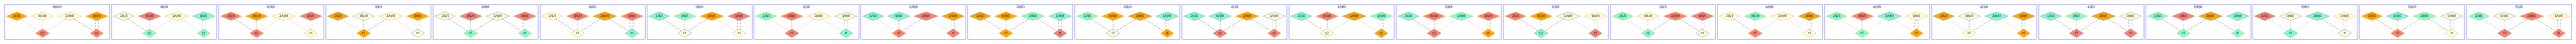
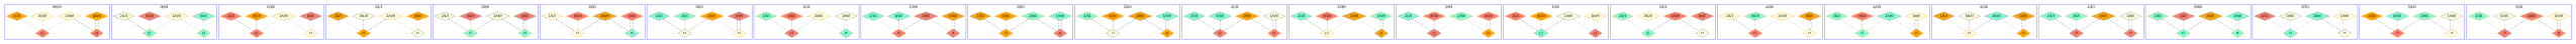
  graph {
    fontname=Merriweather
    node [color=darkorange shape=diamond style=filled fillcolor=aquamarine fontname=Merriweather]
    edge [style=dashed fontname=Merriweather]
    n1 [label="1/0/0" fillcolor=orange]
    n2 [label="0/1/0" fillcolor=lightyellow]
    n3 [label="2/0/0" fillcolor=lightyellow]
    n4 [label="2/1/1" fillcolor=orange]
    n5 [label=r1 fillcolor=salmon]
    n6 [label=r2 fillcolor=salmon]
    n7 [color=gray40 label="1/0/0"]
    n8 [color=gray40 label="0/1/0" fillcolor=salmon]
    n9 [label="2/0/0" fillcolor=lightyellow]
    n10 [color=gray40 label="2/1/1" fillcolor=lightyellow]
    n11 [label=r1]
    n12 [label=r2]
    n13 [color=gray40 label="1/0/0" fillcolor=salmon]
    n14 [label="0/1/0" fillcolor=orange]
    n15 [label="2/0/0" fillcolor=lightyellow]
    n16 [label="2/1/1" fillcolor=salmon]
    n17 [label=r1 fillcolor=lightyellow]
    n18 [label=r2 fillcolor=salmon]
    n19 [label="1/0/0" fillcolor=orange]
    n20 [color=gray40 label="0/1/0" fillcolor=lightyellow]
    n21 [label="2/0/0" fillcolor=lightyellow]
    n22 [color=gray40 label="2/1/1" fillcolor=orange]
    n23 [color=gray40 label=r1 fillcolor=lightyellow]
    n24 [label=r2 fillcolor=orange]
    n25 [color=gray40 label="1/0/0" fillcolor=salmon]
    n26 [color=gray40 label="0/1/0" fillcolor=salmon]
    n27 [color=gray40 label="2/0/0" fillcolor=lightyellow]
    n28 [color=gray40 label="2/1/1" fillcolor=lightyellow]
    n29 [label=r1]
    n30 [label=r2]
    n31 [label="1/0/0" fillcolor=salmon]
    n32 [label="0/1/0" fillcolor=salmon]
    n33 [color=gray40 label="2/0/0" fillcolor=orange]
    n34 [label="2/1/1" fillcolor=lightyellow]
    n35 [color=gray40 label=r1]
    n36 [label=r2 fillcolor=lightyellow]
    n37 [color=gray40 label="1/0/0" fillcolor=salmon]
    n38 [label="0/1/0"]
    n39 [label="2/0/0" fillcolor=orange]
    n40 [color=gray40 label="2/1/1"]
    n41 [label=r1 fillcolor=lightyellow]
    n42 [color=gray40 label=r2 fillcolor=lightyellow]
    n43 [color=gray40 label="1/0/0" fillcolor=lightyellow]
    n44 [label="0/1/0" fillcolor=salmon]
    n45 [label="2/0/0" fillcolor=lightyellow]
    n46 [label="2/1/1"]
    n47 [color=gray40 label=r1]
    n48 [color=gray40 label=r2 fillcolor=salmon]
    n49 [color=gray40 label="1/0/0" fillcolor=orange]
    n50 [color=gray40 label="0/1/0"]
    n51 [color=gray40 label="2/0/0" fillcolor=salmon]
    n52 [color=gray40 label="2/1/1"]
    n53 [color=gray40 label=r1 fillcolor=salmon]
    n54 [label=r2 fillcolor=salmon]
    n55 [color=gray40 label="1/0/0"]
    n56 [label="0/1/0" fillcolor=orange]
    n57 [label="2/0/0"]
    n58 [color=gray40 label="2/1/1" fillcolor=orange]
    n59 [color=gray40 label=r1 fillcolor=salmon]
    n60 [label=r2 fillcolor=orange]
    n61 [color=gray40 label="1/0/0"]
    n62 [label="0/1/0" fillcolor=orange]
    n63 [color=gray40 label="2/0/0" fillcolor=orange]
    n64 [label="2/1/1"]
    n65 [label=r1 fillcolor=orange]
    n66 [color=gray40 label=r2 fillcolor=lightyellow]
    n67 [color=gray40 label="1/0/0" fillcolor=lightyellow]
    n68 [color=gray40 label="0/1/0"]
    n69 [label="2/0/0" fillcolor=orange]
    n70 [color=gray40 label="2/1/1"]
    n71 [label=r1 fillcolor=salmon]
    n72 [color=gray40 label=r2 fillcolor=salmon]
    n73 [label="1/0/0"]
    n74 [label="0/1/0" fillcolor=salmon]
    n75 [color=gray40 label="2/0/0" fillcolor=orange]
    n76 [color=gray40 label="2/1/1"]
    n77 [color=gray40 label=r1 fillcolor=orange]
    n78 [label=r2 fillcolor=lightyellow]
    n79 [label="1/0/0" fillcolor=salmon]
    n80 [label="0/1/0" fillcolor=salmon]
    n81 [label="2/0/0"]
    n82 [color=gray40 label="2/1/1"]
    n83 [label=r1 fillcolor=orange]
    n84 [color=gray40 label=r2 fillcolor=salmon]
    n85 [label="1/0/0" fillcolor=lightyellow]
    n86 [label="0/1/0" fillcolor=orange]
    n87 [color=gray40 label="2/0/0" fillcolor=lightyellow]
    n88 [label="2/1/1" fillcolor=salmon]
    n89 [color=gray40 label=r1 fillcolor=salmon]
    n90 [color=gray40 label=r2]
    n91 [color=gray40 label="1/0/0" fillcolor=salmon]
    n92 [label="0/1/0" fillcolor=lightyellow]
    n93 [label="2/0/0" fillcolor=salmon]
    n94 [label="2/1/1"]
    n95 [color=gray40 label=r1 fillcolor=lightyellow]
    n96 [label=r2]
    n97 [color=gray40 label="1/0/0" fillcolor=orange]
    n98 [label="0/1/0"]
    n99 [label="2/0/0" fillcolor=lightyellow]
    n100 [label="2/1/1" fillcolor=lightyellow]
    n101 [label=r1 fillcolor=lightyellow]
    n102 [label=r2 fillcolor=salmon]
    n103 [label="1/0/0" fillcolor=lightyellow]
    n104 [label="0/1/0" fillcolor=salmon]
    n105 [color=gray40 label="2/0/0"]
    n106 [label="2/1/1"]
    n107 [label=r1 fillcolor=orange]
    n108 [label=r2]
    n109 [color=gray40 label="1/0/0" fillcolor=orange]
    n110 [color=gray40 label="0/1/0" fillcolor=lightyellow]
    n111 [color=gray40 label="2/0/0"]
    n112 [color=gray40 label="2/1/1" fillcolor=orange]
    n113 [label=r1 fillcolor=orange]
    n114 [label=r2 fillcolor=lightyellow]
    n115 [color=gray40 label="1/0/0" fillcolor=lightyellow]
    n116 [label="0/1/0"]
    n117 [color=gray40 label="2/0/0" fillcolor=orange]
    n118 [color=gray40 label="2/1/1"]
    n119 [color=gray40 label=r1 fillcolor=salmon]
    n120 [color=gray40 label=r2 fillcolor=salmon]
    n121 [color=gray40 label="1/0/0"]
    n122 [color=gray40 label="0/1/0" fillcolor=salmon]
    n123 [color=gray40 label="2/0/0" fillcolor=orange]
    n124 [label="2/1/1"]
    n125 [label=r1]
    n126 [label=r2]
    n127 [label="1/0/0" fillcolor=lightyellow]
    n128 [color=gray40 label="0/1/0" fillcolor=lightyellow]
    n129 [color=gray40 label="2/0/0"]
    n130 [color=gray40 label="2/1/1" fillcolor=salmon]
    n131 [color=gray40 label=r1 fillcolor=lightyellow]
    n132 [color=gray40 label=r2]
    n133 [color=gray40 label="1/0/0" fillcolor=lightyellow]
    n134 [color=gray40 label="0/1/0"]
    n135 [label="2/0/0"]
    n136 [label="2/1/1" fillcolor=orange]
    n137 [label=r1 fillcolor=lightyellow]
    n138 [label=r2 fillcolor=salmon]
    n139 [label="1/0/0" fillcolor=lightyellow]
    n140 [color=gray40 label="0/1/0" fillcolor=lightyellow]
    n141 [label="2/0/0" fillcolor=salmon]
    n142 [label="2/1/1"]
    n143 [label=r1 fillcolor=salmon]
    n144 [color=gray40 label=r2 fillcolor=salmon]
    subgraph cluster_1 {
      color=blue
      label="0/0/0"
      n1
      n2
      n3
      n4
      n5
      n6
    }
    subgraph cluster_2 {
      color=blue
      label="0/0/1"
      n7
      n8
      n9
      n10
      n11
      n12
    }
    subgraph cluster_3 {
      color=blue
      label="0/1/0"
      n13
      n14
      n15
      n16
      n17
      n18
    }
    subgraph cluster_4 {
      color=blue
      label="0/1/1"
      n19
      n20
      n21
      n22
      n23
      n24
    }
    subgraph cluster_5 {
      color=blue
      label="1/0/0"
      n25
      n26
      n27
      n28
      n29
      n30
    }
    subgraph cluster_6 {
      color=blue
      label="1/0/1"
      n31
      n32
      n33
      n34
      n35
      n36
    }
    subgraph cluster_7 {
      color=blue
      label="1/1/0"
      n37
      n38
      n39
      n40
      n41
      n42
    }
    subgraph cluster_8 {
      color=blue
      label="1/1/1"
      n43
      n44
      n45
      n46
      n47
      n48
    }
    subgraph cluster_9 {
      color=blue
      label="2/0/0"
      n49
      n50
      n51
      n52
      n53
      n54
    }
    subgraph cluster_10 {
      color=blue
      label="2/0/1"
      n55
      n56
      n57
      n58
      n59
      n60
    }
    subgraph cluster_11 {
      color=blue
      label="2/1/0"
      n61
      n62
      n63
      n64
      n65
      n66
    }
    subgraph cluster_12 {
      color=blue
      label="2/1/1"
      n67
      n68
      n69
      n70
      n71
      n72
    }
    subgraph cluster_13 {
      color=blue
      label="3/0/0"
      n73
      n74
      n75
      n76
      n77
      n78
    }
    subgraph cluster_14 {
      color=blue
      label="3/0/1"
      n79
      n80
      n81
      n82
      n83
      n84
    }
    subgraph cluster_15 {
      color=blue
      label="3/1/0"
      n85
      n86
      n87
      n88
      n89
      n90
    }
    subgraph cluster_16 {
      color=blue
      label="3/1/1"
      n91
      n92
      n93
      n94
      n95
      n96
    }
    subgraph cluster_17 {
      color=blue
      label="4/0/0"
      n97
      n98
      n99
      n100
      n101
      n102
    }
    subgraph cluster_18 {
      color=blue
      label="4/0/1"
      n103
      n104
      n105
      n106
      n107
      n108
    }
    subgraph cluster_19 {
      color=blue
      label="4/1/0"
      n109
      n110
      n111
      n112
      n113
      n114
    }
    subgraph cluster_20 {
      color=blue
      label="4/1/1"
      n115
      n116
      n117
      n118
      n119
      n120
    }
    subgraph cluster_21 {
      color=blue
      label="5/0/0"
      n121
      n122
      n123
      n124
      n125
      n126
    }
    subgraph cluster_22 {
      color=blue
-     label="5/0/1"
+     label="5/5/1"
      n127
      n128
      n129
      n130
      n131
      n132
    }
    subgraph cluster_23 {
      color=blue
      label="5/1/0"
      n133
      n134
      n135
      n136
      n137
      n138
    }
    subgraph cluster_24 {
      color=blue
      label="5/1/1"
      n139
      n140
      n141
      n142
      n143
      n144
    }
    n1 -- n5
    n1 -- n5
    n2 -- n6 [style=dotted]
    n3 -- n5
    n3 -- n6 [style=dotted]
    n4 -- n6 [style=dotted]
    n7 -- n11 [style=dotted]
    n7 -- n11 [style=dotted]
    n8 -- n12 [style=dotted]
    n9 -- n11 [style=dotted]
    n9 -- n12 [style=dotted]
    n10 -- n12
    n13 -- n17 [style=dotted]
    n13 -- n17 [style=dotted]
    n14 -- n18
    n15 -- n17 [style=dotted]
    n15 -- n18 [style=dotted]
    n16 -- n18
    n19 -- n23 [style=dotted]
    n19 -- n23 [style=dotted]
    n20 -- n24
    n21 -- n23 [style=dotted]
    n21 -- n24
    n22 -- n24 [style=dotted]
    n25 -- n29
    n25 -- n29 [style=dotted]
    n26 -- n30
    n27 -- n29
    n27 -- n30
    n28 -- n30
    n31 -- n35
    n31 -- n35
    n32 -- n36 [style=dotted]
    n33 -- n35
    n33 -- n36
    n34 -- n36
    n37 -- n41
    n37 -- n41
    n38 -- n42 [style=dotted]
    n39 -- n41 [style=dotted]
    n39 -- n42
    n40 -- n42
    n43 -- n47 [style=dotted]
    n43 -- n47 [style=dotted]
    n44 -- n48
    n45 -- n47 [style=dotted]
    n45 -- n48 [style=dotted]
    n46 -- n48 [style=dotted]
    n49 -- n53 [style=dotted]
    n49 -- n53
    n50 -- n54
    n51 -- n53 [style=dotted]
    n51 -- n54
    n52 -- n54 [style=dotted]
    n55 -- n59
    n55 -- n59
    n56 -- n60 [style=dotted]
    n57 -- n59
    n57 -- n60
    n58 -- n60
    n61 -- n65
    n61 -- n65 [style=dotted]
    n62 -- n66
    n63 -- n65
    n63 -- n66
    n64 -- n66
    n67 -- n71 [style=dotted]
    n67 -- n71
    n68 -- n72
    n69 -- n71
    n69 -- n72
    n70 -- n72
    n73 -- n77 [style=dotted]
    n73 -- n77
    n74 -- n78
    n75 -- n77 [style=dotted]
    n75 -- n78 [style=dotted]
    n76 -- n78
    n79 -- n83 [style=dotted]
    n79 -- n83
    n80 -- n84
    n81 -- n83 [style=dotted]
    n81 -- n84 [style=dotted]
    n82 -- n84
    n85 -- n89 [style=dotted]
    n85 -- n89 [style=dotted]
    n86 -- n90 [style=dotted]
    n87 -- n89 [style=dotted]
    n87 -- n90
    n88 -- n90
    n91 -- n95 [style=dotted]
    n91 -- n95 [style=dotted]
    n92 -- n96 [style=dotted]
    n93 -- n95
    n93 -- n96
    n94 -- n96 [style=dotted]
    n97 -- n101 [style=dotted]
    n97 -- n101
    n98 -- n102 [style=dotted]
    n99 -- n101 [style=dotted]
    n99 -- n102 [style=dotted]
    n100 -- n102
    n103 -- n107
    n103 -- n107
    n104 -- n108
    n105 -- n107 [style=dotted]
    n105 -- n108 [style=dotted]
    n106 -- n108 [style=dotted]
    n109 -- n113
    n109 -- n113 [style=dotted]
    n110 -- n114
    n111 -- n113 [style=dotted]
    n111 -- n114
    n112 -- n114 [style=dotted]
    n115 -- n119
    n115 -- n119 [style=dotted]
    n116 -- n120 [style=dotted]
    n117 -- n119
    n117 -- n120
    n118 -- n120
    n121 -- n125 [style=dotted]
    n121 -- n125 [style=dotted]
    n122 -- n126 [style=dotted]
    n123 -- n125
    n123 -- n126
    n124 -- n126
    n127 -- n131 [style=dotted]
    n127 -- n131 [style=dotted]
    n128 -- n132 [style=dotted]
    n129 -- n131
    n129 -- n132 [style=dotted]
    n130 -- n132 [style=dotted]
    n133 -- n137
    n133 -- n137 [style=dotted]
    n134 -- n138 [style=dotted]
    n135 -- n137
    n135 -- n138
    n136 -- n138
    n139 -- n143
    n139 -- n143
    n140 -- n144 [style=dotted]
    n141 -- n143
    n141 -- n144
    n142 -- n144 [style=dotted]
  }
